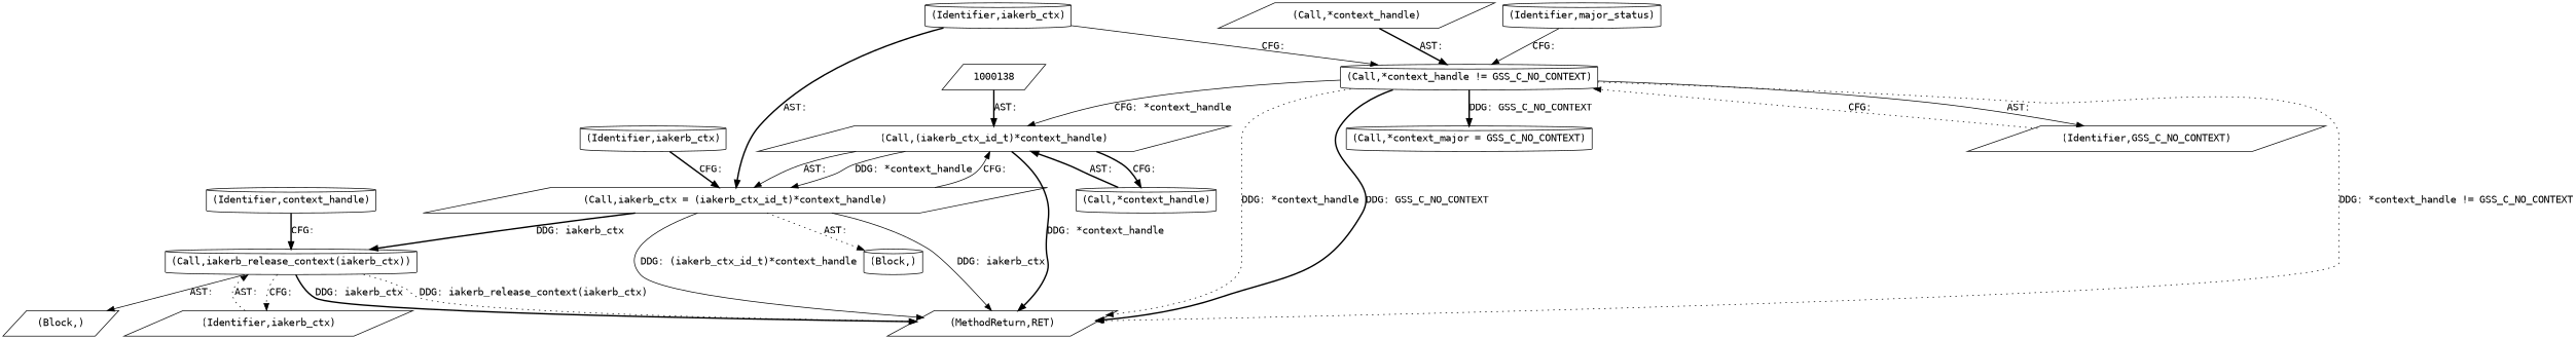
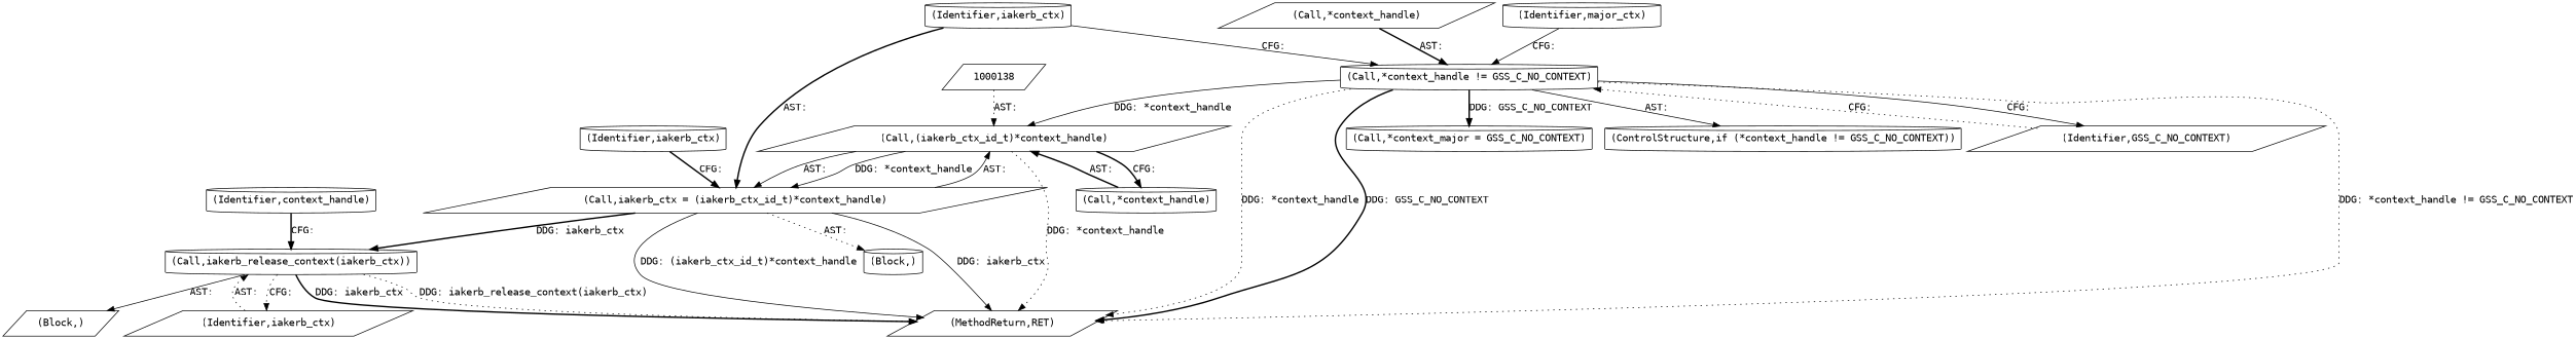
  digraph {
    fontname="DejaVu Sans Mono"
    node [fontname="DejaVu Sans Mono" shape=cylinder]
    edge [fontname="DejaVu Sans Mono" style=bold]
    n1 [label="(Call,(iakerb_ctx_id_t)*context_handle)" shape=parallelogram]
    n2 [label="(Call,iakerb_ctx = (iakerb_ctx_id_t)*context_handle)" shape=parallelogram]
    n3 [label="(Call,*context_handle)"]
    n4 [label="(MethodReturn,RET)" shape=parallelogram]
    n5 [label="(Call,iakerb_release_context(iakerb_ctx))"]
    n6 [label="(Block,)"]
    n7 [label="(Call,*context_handle != GSS_C_NO_CONTEXT)"]
    n8 [label="(Call,*context_major = GSS_C_NO_CONTEXT)"]
+   n9 [label="(ControlStructure,if (*context_handle != GSS_C_NO_CONTEXT))"]
    n10 [label="(Identifier,GSS_C_NO_CONTEXT)" shape=parallelogram]
    n11 [label="(Block,)" shape=parallelogram]
    n12 [label="(Identifier,iakerb_ctx)" shape=parallelogram]
    n13 [label="(Identifier,iakerb_ctx)"]
    n14 [label="(Call,*context_handle)" shape=parallelogram]
    n15 [label="(Identifier,iakerb_ctx)"]
    n16 [label="(Identifier,context_handle)"]
-   n17 [label="(Identifier,major_status)"]
+   n17 [label="(Identifier,major_ctx)"]
    1000138 [shape=parallelogram]
    n1 -> n2 [label="AST: " style=solid]
    n1 -> n2 [label="DDG: *context_handle" style=solid]
    n1 -> n3 [label="CFG: "]
-   n1 -> n4 [label="DDG: *context_handle"]
-   n2 -> n1 [label="CFG: " style=solid]
+   n1 -> n4 [label="DDG: *context_handle" style=dotted]
+   n2 -> n1 [label="AST: " style=solid]
    n2 -> n4 [label="DDG: iakerb_ctx" style=solid]
    n2 -> n4 [label="DDG: (iakerb_ctx_id_t)*context_handle" style=solid]
    n2 -> n5 [label="DDG: iakerb_ctx"]
    n2 -> n6 [label="AST: " style=dotted]
    n3 -> n1 [label="AST: "]
    n5 -> n4 [label="DDG: iakerb_ctx"]
    n5 -> n4 [label="DDG: iakerb_release_context(iakerb_ctx)" style=dotted]
    n5 -> n11 [label="AST: " style=solid]
    n5 -> n12 [label="CFG: " style=dotted]
-   n7 -> n1 [label="CFG: *context_handle" style=solid]
+   n7 -> n1 [label="DDG: *context_handle" style=solid]
    n7 -> n4 [label="DDG: *context_handle" style=dotted]
    n7 -> n4 [label="DDG: GSS_C_NO_CONTEXT"]
    n7 -> n4 [label="DDG: *context_handle != GSS_C_NO_CONTEXT" style=dotted]
    n7 -> n8 [label="DDG: GSS_C_NO_CONTEXT"]
-   n7 -> n10 [label="AST: " style=solid]
+   n7 -> n9 [label="AST: " style=solid]
+   n7 -> n10 [label="CFG: " style=solid]
    n10 -> n7 [label="CFG: " style=dotted]
    n12 -> n5 [label="AST: " style=dotted]
    n13 -> n2 [label="AST: "]
    n13 -> n7 [label="CFG: " style=solid]
    n14 -> n7 [label="AST: "]
    n15 -> n2 [label="CFG: "]
    n16 -> n5 [label="CFG: "]
    n17 -> n7 [label="CFG: " style=solid]
-   1000138 -> n1 [label="AST: "]
+   1000138 -> n1 [label="AST: " style=dotted]
  }
